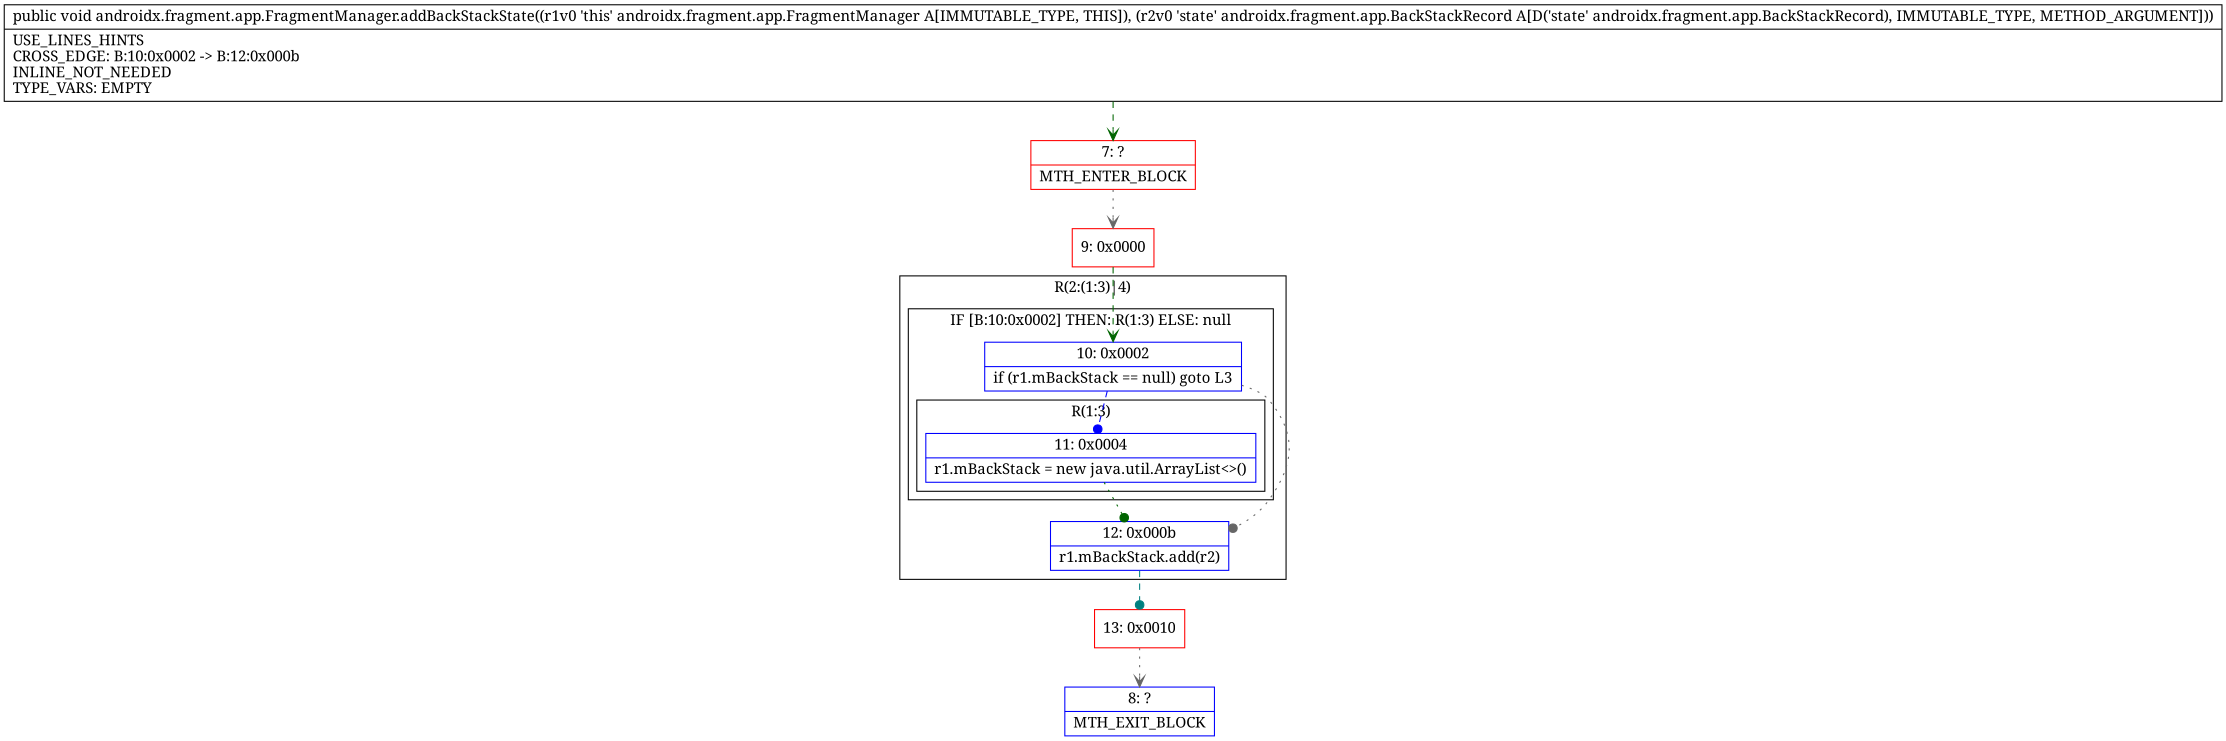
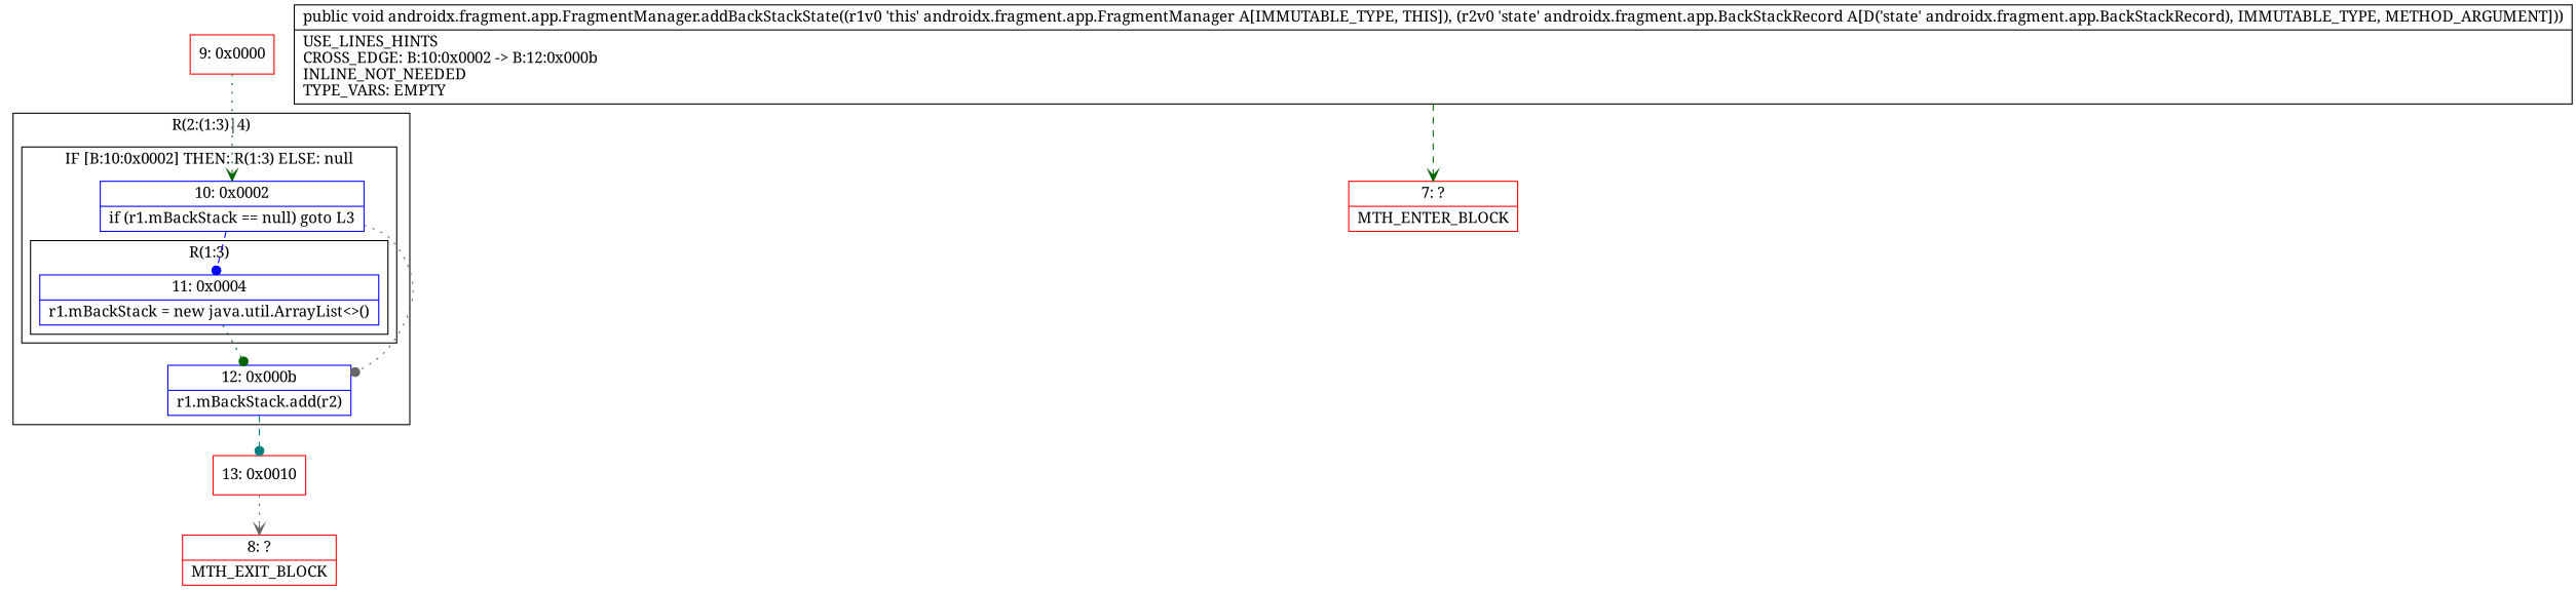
  digraph {
    fontname="Noto Serif"
    node [color=red fontname="Noto Serif" shape=record]
    edge [arrowhead=dot color=darkgreen fontname="Noto Serif" style=dotted]
    n1 [color=blue label="{11\:\ 0x0004|r1.mBackStack = new java.util.ArrayList\<\>()\l}"]
    n2 [color=blue label="{10\:\ 0x0002|if (r1.mBackStack == null) goto L3\l}"]
    n3 [color=blue label="{12\:\ 0x000b|r1.mBackStack.add(r2)\l}"]
    n4 [label="{13\:\ 0x0010}"]
-   n5 [color=blue label="{8\:\ ?|MTH_EXIT_BLOCK\l}"]
+   n5 [label="{8\:\ ?|MTH_EXIT_BLOCK\l}"]
    n6 [label="{7\:\ ?|MTH_ENTER_BLOCK\l}"]
    n7 [label="{9\:\ 0x0000}"]
    n8 [label="{public void androidx.fragment.app.FragmentManager.addBackStackState((r1v0 'this' androidx.fragment.app.FragmentManager A[IMMUTABLE_TYPE, THIS]), (r2v0 'state' androidx.fragment.app.BackStackRecord A[D('state' androidx.fragment.app.BackStackRecord), IMMUTABLE_TYPE, METHOD_ARGUMENT]))  | USE_LINES_HINTS\lCROSS_EDGE: B:10:0x0002 \-\> B:12:0x000b\lINLINE_NOT_NEEDED\lTYPE_VARS: EMPTY\l}" color=""]
    subgraph cluster_1 {
      label="R(2:(1:3)|4)"
      n3
      subgraph cluster_2 {
        label="IF [B:10:0x0002] THEN: R(1:3) ELSE: null"
        n2
        subgraph cluster_3 {
          label="R(1:3)"
          n1
        }
      }
    }
    n1 -> n3
    n2 -> n1 [color=blue style=dashed]
    n2 -> n3 [color=gray40]
    n3 -> n4 [color=teal style=dashed]
    n4 -> n5 [arrowhead=vee color=gray40]
-   n6 -> n7 [arrowhead=vee color=gray40]
-   n7 -> n2 [arrowhead=vee style=dashed]
+   n7 -> n2 [arrowhead=vee]
    n8 -> n6 [arrowhead=vee style=dashed]
  }
